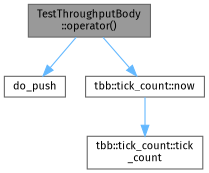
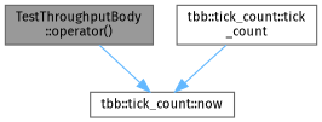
  digraph {
    fontname="Fira Sans"
    rankdir=TB
    node [color=grey40 fillcolor=white fontname="Fira Sans" fontsize=10 shape=box style=filled]
    edge [color=steelblue1 fontname="Fira Sans" fontsize=10 labelfontname=Helvetica labelfontsize=10 style=solid]
    n1 [color=gray40 fillcolor=grey60 fontcolor=black height=0.2 label="TestThroughputBody\l::operator()" width=0.4]
-   n2 [height=0.2 label=do_push width=0.4]
    n3 [height=0.2 label="tbb::tick_count::now" width=0.4]
    n4 [height=0.2 label="tbb::tick_count::tick\l_count" width=0.4]
-   n1 -> n2
    n1 -> n3
-   n3 -> n4
+   n4 -> n3
  }
